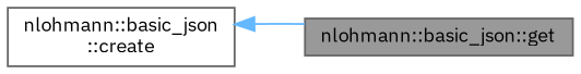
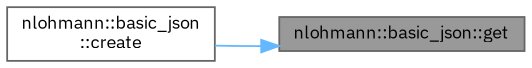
  digraph {
    rankdir=RL
    fontname="IBM Plex Sans"
    node [fontname="IBM Plex Sans" fontsize=10 shape=box style=filled]
    n1 [color=gray40 fillcolor=grey60 fontcolor=black height=0.2 label="nlohmann::basic_json::get" width=0.4]
    n2 [color=grey40 fillcolor=white height=0.2 label="nlohmann::basic_json\l::create" width=0.4]
-   n2 -> n1 [color=steelblue1 dir=back fontname="IBM Plex Sans" fontsize=10 labelfontname=Helvetica labelfontsize=10 style=solid]
+   n1 -> n2 [color=steelblue1 dir=back fontname="IBM Plex Sans" fontsize=10 labelfontname=Helvetica labelfontsize=10 style=solid]
  }
